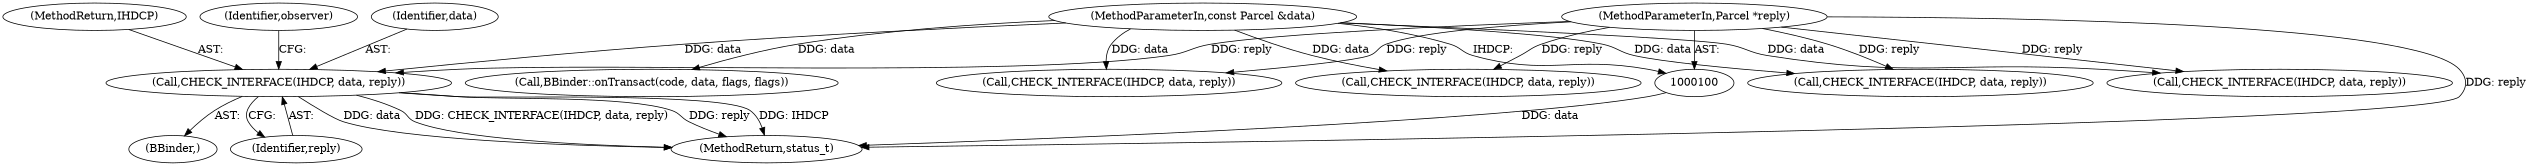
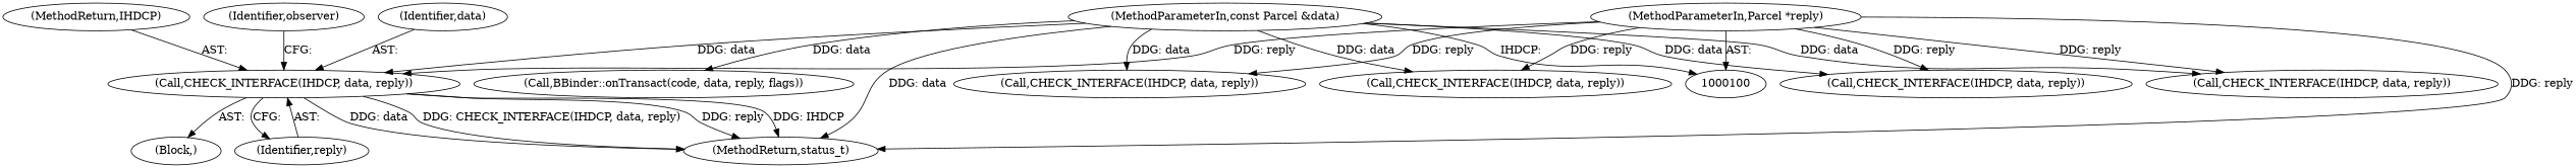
  digraph {
    n1 [label="(Call,CHECK_INTERFACE(IHDCP, data, reply))"]
    n2 [label="(Identifier,reply)"]
    n3 [label="(MethodReturn,status_t)"]
-   n4 [label="(BBinder,)"]
+   n4 [label="(Block,)"]
    n5 [label="(MethodParameterIn,const Parcel &data)"]
    n6 [label="(Call,CHECK_INTERFACE(IHDCP, data, reply))"]
    n7 [label="(Call,CHECK_INTERFACE(IHDCP, data, reply))"]
-   n8 [label="(Call,BBinder::onTransact(code, data, flags, flags))"]
+   n8 [label="(Call,BBinder::onTransact(code, data, reply, flags))"]
    n9 [label="(Call,CHECK_INTERFACE(IHDCP, data, reply))"]
    n10 [label="(Call,CHECK_INTERFACE(IHDCP, data, reply))"]
    1000100
    n12 [label="(MethodParameterIn,Parcel *reply)"]
    n13 [label="(MethodReturn,IHDCP)"]
    n14 [label="(Identifier,observer)"]
    n15 [label="(Identifier,data)"]
    n1 -> n2 [label="CFG: "]
    n1 -> n3 [label="DDG: reply"]
    n1 -> n3 [label="DDG: IHDCP"]
    n1 -> n3 [label="DDG: data"]
    n1 -> n3 [label="DDG: CHECK_INTERFACE(IHDCP, data, reply)"]
    n1 -> n4 [label="AST: "]
    n2 -> n1 [label="AST: "]
    n5 -> n1 [label="DDG: data"]
-   1000100 -> n3 [label="DDG: data"]
+   n5 -> n3 [label="DDG: data"]
    n5 -> n6 [label="DDG: data"]
    n5 -> n7 [label="DDG: data"]
    n5 -> n8 [label="DDG: data"]
    n5 -> n9 [label="DDG: data"]
    n5 -> n10 [label="DDG: data"]
    n5 -> 1000100 [label="IHDCP: "]
    n12 -> n1 [label="DDG: reply"]
    n12 -> n3 [label="DDG: reply"]
    n12 -> n6 [label="DDG: reply"]
    n12 -> n7 [label="DDG: reply"]
    n12 -> n9 [label="DDG: reply"]
    n12 -> n10 [label="DDG: reply"]
    n12 -> 1000100 [label="AST: "]
    n13 -> n1 [label="AST: "]
    n14 -> n1 [label="CFG: "]
    n15 -> n1 [label="AST: "]
  }
